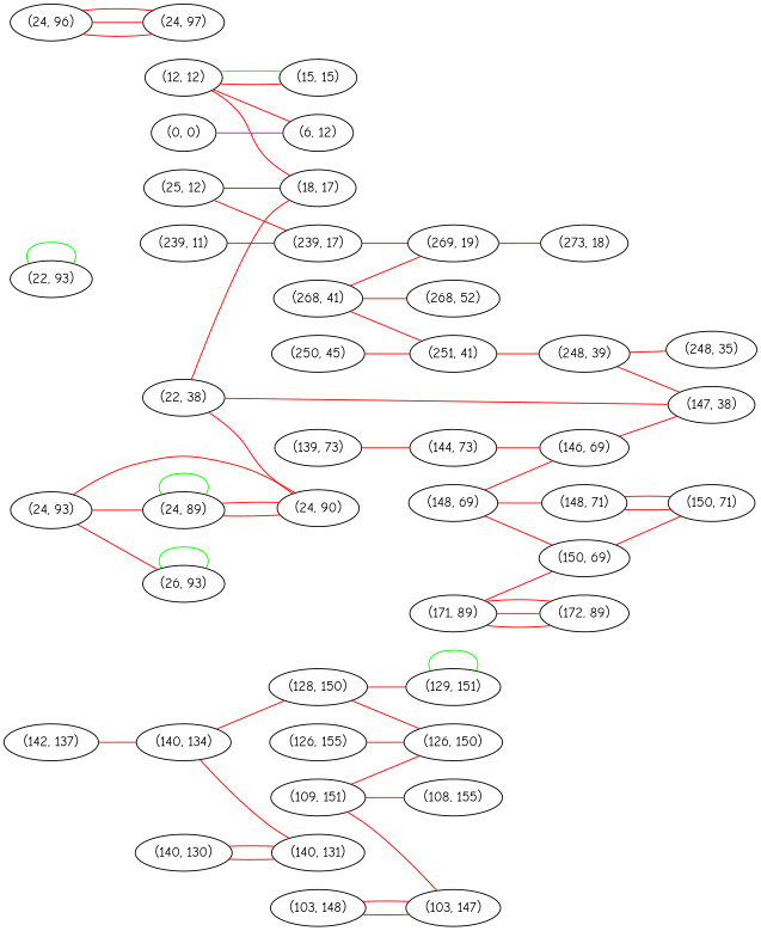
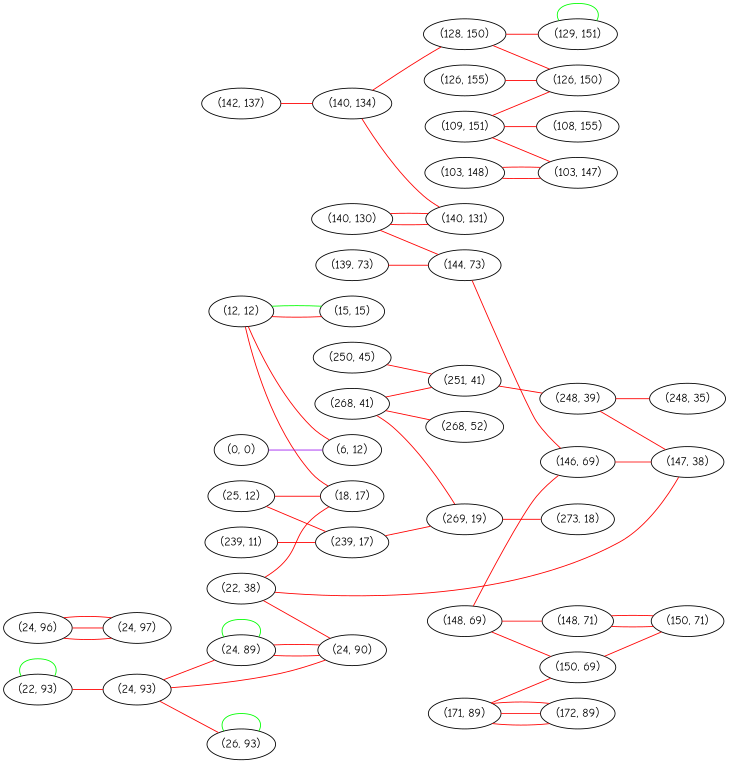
  graph {
    fontname="Comic Neue"
    rankdir=LR
    node [fontname="Comic Neue"]
    edge [color=red fontname="Comic Neue" weight=1]
    "(126, 155)"
    "(126, 150)"
    "(103, 148)"
    "(103, 147)"
    "(12, 12)"
    "(15, 15)"
    "(6, 12)"
    "(18, 17)"
    "(139, 73)"
    "(144, 73)"
    "(146, 69)"
    "(25, 12)"
    "(239, 17)"
    "(269, 19)"
    "(239, 11)"
    "(109, 151)"
    "(108, 155)"
    "(22, 93)"
    "(24, 93)"
    "(24, 90)"
    "(26, 93)"
    "(24, 89)"
    "(148, 69)"
    "(150, 69)"
    "(148, 71)"
    "(150, 71)"
    n27 [label="(147, 38)"]
    "(142, 137)"
    "(140, 134)"
    "(140, 131)"
    "(128, 150)"
    "(140, 130)"
    "(171, 89)"
    "(172, 89)"
    "(24, 96)"
    "(24, 97)"
    "(129, 151)"
    "(22, 38)"
    "(0, 0)"
    "(268, 41)"
    "(268, 52)"
    "(251, 41)"
    "(273, 18)"
    "(248, 39)"
    "(250, 45)"
    "(248, 35)"
    "(126, 155)" -- "(126, 150)"
    "(103, 148)" -- "(103, 147)"
    "(103, 148)" -- "(103, 147)"
    "(12, 12)" -- "(15, 15)"
    "(12, 12)" -- "(15, 15)" [color=green weight=2]
    "(12, 12)" -- "(6, 12)"
    "(12, 12)" -- "(18, 17)"
    "(139, 73)" -- "(144, 73)"
    "(144, 73)" -- "(146, 69)"
    "(146, 69)" -- n27
    "(25, 12)" -- "(18, 17)"
    "(25, 12)" -- "(239, 17)"
    "(239, 17)" -- "(269, 19)"
    "(269, 19)" -- "(273, 18)"
    "(239, 11)" -- "(239, 17)"
    "(109, 151)" -- "(126, 150)"
    "(109, 151)" -- "(103, 147)"
    "(109, 151)" -- "(108, 155)"
    "(22, 93)" -- "(22, 93)" [color=green weight=2]
+   "(22, 93)" -- "(24, 93)"
    "(24, 93)" -- "(24, 90)"
    "(24, 93)" -- "(26, 93)"
    "(24, 93)" -- "(24, 89)"
    "(26, 93)" -- "(26, 93)" [color=green weight=2]
    "(24, 89)" -- "(24, 90)"
    "(24, 89)" -- "(24, 90)"
    "(24, 89)" -- "(24, 89)" [color=green weight=2]
    "(148, 69)" -- "(146, 69)"
    "(148, 69)" -- "(150, 69)"
    "(148, 69)" -- "(148, 71)"
    "(150, 69)" -- "(150, 71)"
    "(148, 71)" -- "(150, 71)"
    "(148, 71)" -- "(150, 71)"
    "(142, 137)" -- "(140, 134)"
    "(140, 134)" -- "(140, 131)"
    "(140, 134)" -- "(128, 150)"
    "(128, 150)" -- "(126, 150)"
    "(128, 150)" -- "(129, 151)"
+   "(140, 130)" -- "(144, 73)"
    "(140, 130)" -- "(140, 131)"
    "(140, 130)" -- "(140, 131)"
    "(171, 89)" -- "(150, 69)"
    "(171, 89)" -- "(172, 89)"
    "(171, 89)" -- "(172, 89)"
    "(171, 89)" -- "(172, 89)"
    "(24, 96)" -- "(24, 97)"
    "(24, 96)" -- "(24, 97)"
    "(24, 96)" -- "(24, 97)"
    "(129, 151)" -- "(129, 151)" [color=green weight=2]
    "(22, 38)" -- "(18, 17)"
    "(22, 38)" -- "(24, 90)"
    "(22, 38)" -- n27
    "(0, 0)" -- "(6, 12)" [color=purple weight=4]
    "(268, 41)" -- "(269, 19)"
    "(268, 41)" -- "(268, 52)"
    "(268, 41)" -- "(251, 41)"
    "(251, 41)" -- "(248, 39)"
    "(248, 39)" -- n27
    "(248, 39)" -- "(248, 35)"
    "(250, 45)" -- "(251, 41)"
  }
